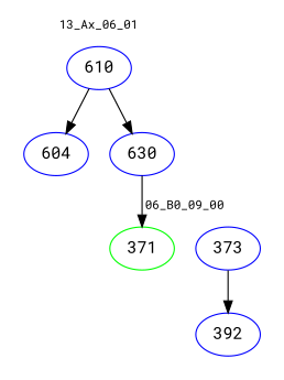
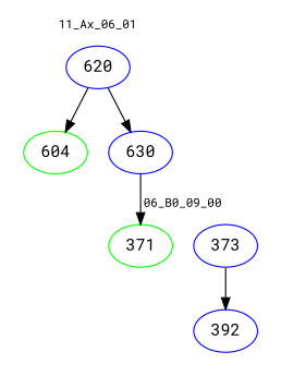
  digraph {
    fontname="Roboto Mono"
    node [color=blue fontname="Roboto Mono"]
    edge [color=black fontname="Roboto Mono"]
-   n1 [label=610]
-   n2 [label=604]
+   n1 [label=620]
+   n2 [color=green label=604]
    n3 [label=630]
    n4 [label=373]
    n5 [color=green label=371]
    n6 [label=392]
    subgraph cluster_1 {
      color=white
      fontsize=10
-     label="13_Ax_06_01"
+     label="11_Ax_06_01"
      n1
      n2
      n3
    }
    subgraph cluster_2 {
      color=white
      fontsize=10
      label="06_B0_09_00"
      n4
      n5
      n6
    }
    n1 -> n2
    n1 -> n3
    n3 -> n5
    n4 -> n6
  }
